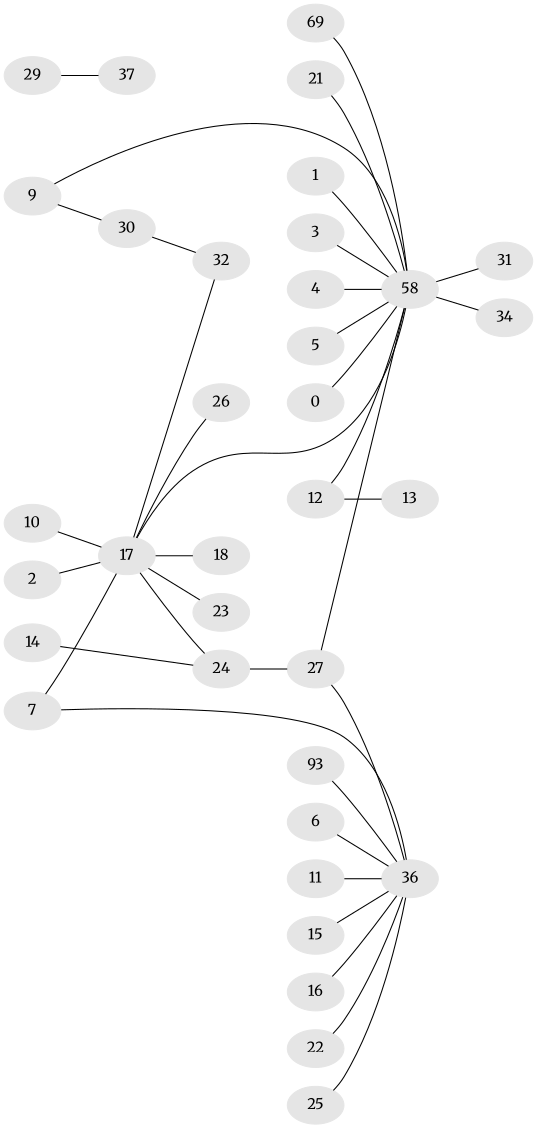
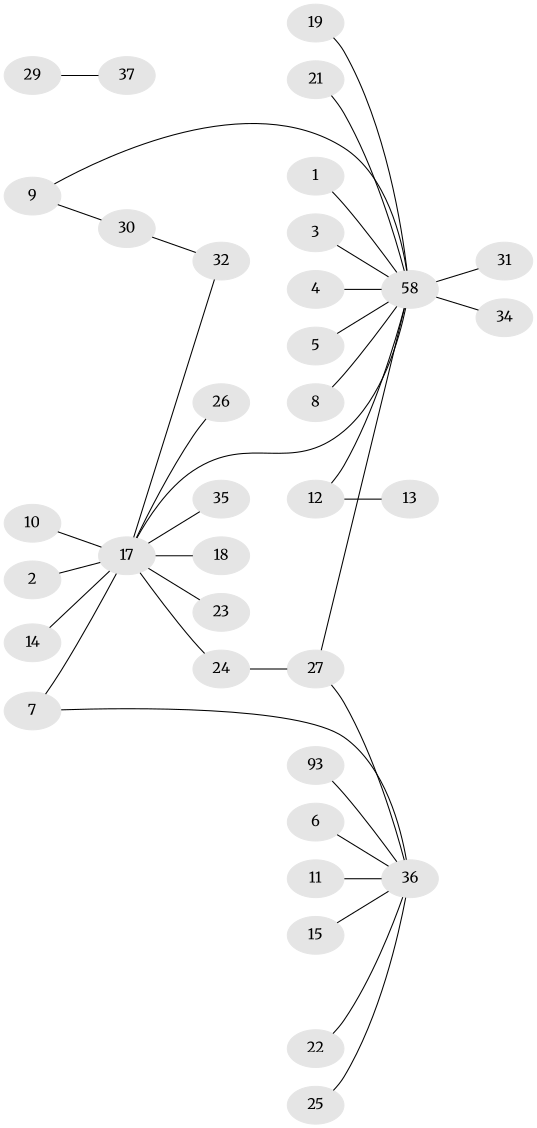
  graph {
    fontname=Merriweather
    rankdir=LR
    node [color=gray90 fontname=Merriweather style=filled]
    edge [fontname=Merriweather weight=1.0]
    n1 [label=58]
    1
    31
    34
    2
    17
    18
    23
    24
    26
    32
+   35
    3
    4
    5
    6
    36
    7
-   8 [label=0]
+   8
    9
    30
    10
    11
    12
    13
    14
    15
-   16
    27
-   19 [label=69]
+   19
    21
    22
    25
    29
    37
    n36 [label=93]
    n1 -- 31
    n1 -- 34
    1 -- n1
    2 -- 17
    17 -- n1
    17 -- 18
    17 -- 23
    17 -- 24
    17 -- 26
    17 -- 32
+   17 -- 35
    24 -- 27
    3 -- n1
    4 -- n1
    5 -- n1
    6 -- 36
    7 -- 17
    7 -- 36
    8 -- n1
    9 -- n1
    9 -- 30
    30 -- 32
    10 -- 17
    11 -- 36
    12 -- n1
    12 -- 13
-   14 -- 24
+   14 -- 17
    15 -- 36
-   16 -- 36
    27 -- n1
    27 -- 36
    19 -- n1
    21 -- n1
    22 -- 36
    25 -- 36
    29 -- 37
    n36 -- 36
  }
